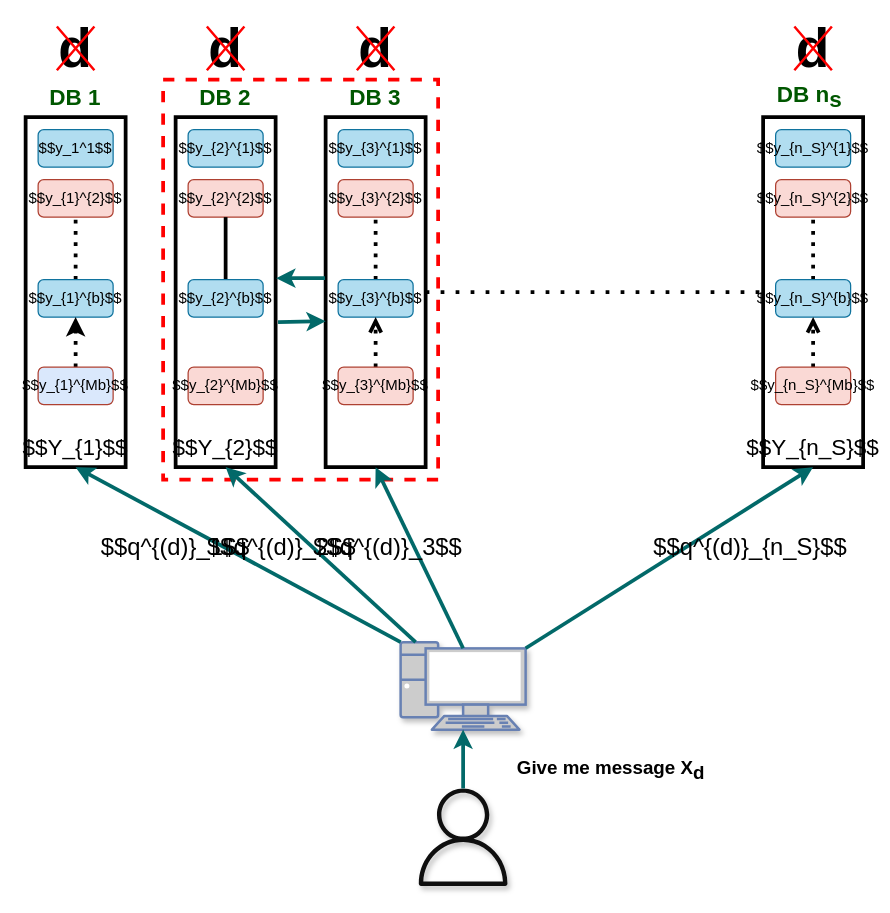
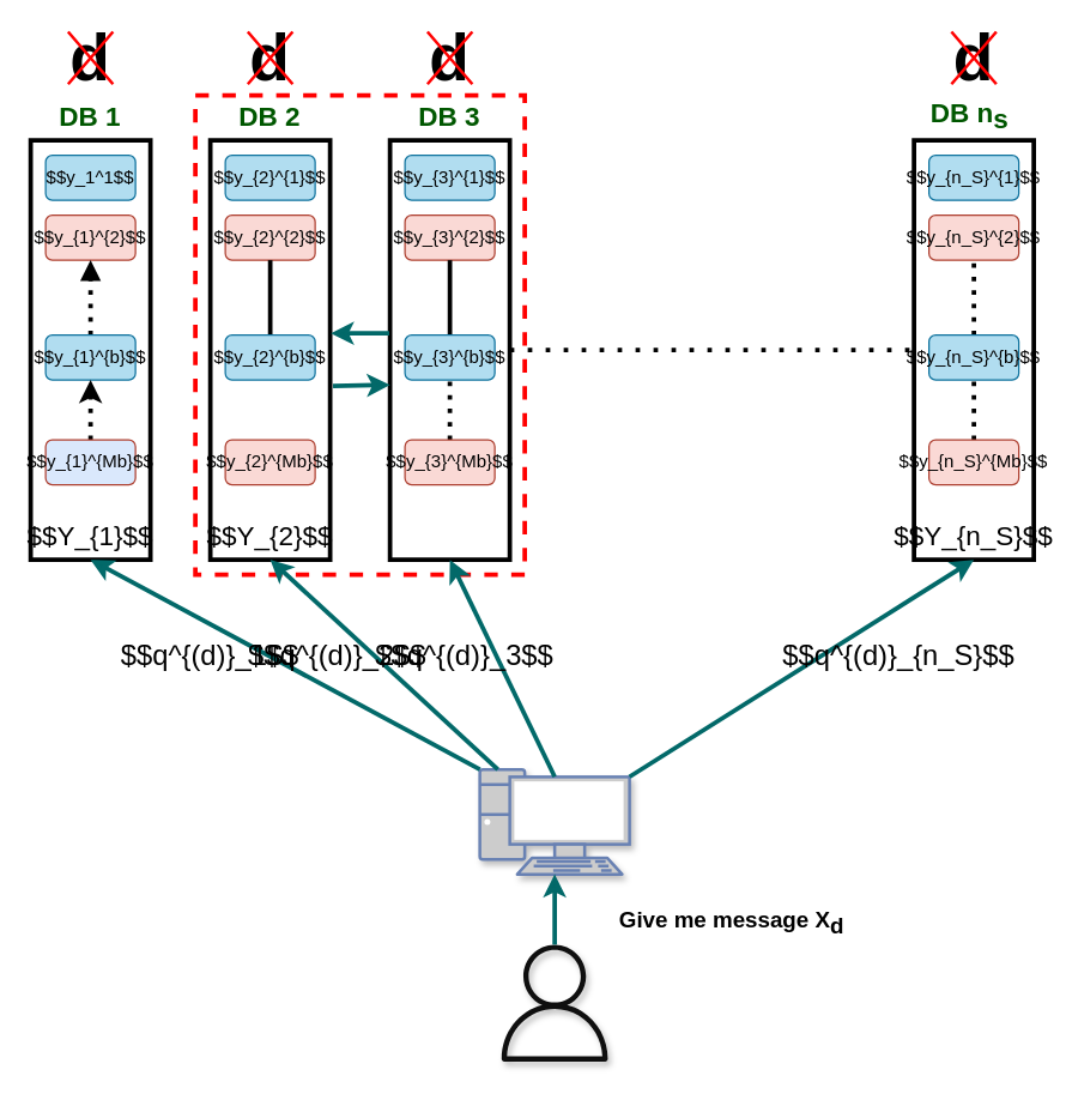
  <mxCell id="0" />
  <mxCell id="1" parent="0" />
  <mxCell id="2" value="" style="rounded=0;whiteSpace=wrap;html=1;strokeColor=#000000;fillColor=none;strokeWidth=3;" parent="1" vertex="1"><mxGeometry x="20" y="93" width="80" height="280" as="geometry" /></mxCell>
  <mxCell id="3" value="&lt;font&gt;$$y_1^1$$&lt;/font&gt;" style="rounded=1;whiteSpace=wrap;html=1;strokeColor=#10739e;fillColor=#b1ddf0;strokeWidth=1;fontColor=#000000;" parent="1" vertex="1"><mxGeometry x="30" y="103" width="60" height="30" as="geometry" /></mxCell>
  <mxCell id="4" value="$$y_{1}^{2}$$" style="rounded=1;whiteSpace=wrap;html=1;strokeColor=#ae4132;fillColor=#fad9d5;strokeWidth=1;fontColor=#000000;" parent="1" vertex="1"><mxGeometry x="30" y="143" width="60" height="30" as="geometry" /></mxCell>
- <mxCell id="5" value="" style="endArrow=none;dashed=1;html=1;rounded=0;strokeColor=#000000;entryX=0.5;entryY=1;entryDx=0;entryDy=0;exitX=0.5;exitY=0;exitDx=0;exitDy=0;dashPattern=1 2;strokeWidth=3;targetPerimeterSpacing=0;endSize=6;" parent="1" source="6" target="4" edge="1"><mxGeometry width="50" height="50" relative="1" as="geometry"><mxPoint x="30" y="303" as="sourcePoint" /><mxPoint x="80" y="193" as="targetPoint" /></mxGeometry></mxCell>
+ <mxCell id="5" value="" style="endArrow=block;dashed=1;html=1;rounded=0;strokeColor=#000000;entryX=0.5;entryY=1;entryDx=0;entryDy=0;exitX=0.5;exitY=0;exitDx=0;exitDy=0;dashPattern=1 2;strokeWidth=3;targetPerimeterSpacing=0;endSize=6;" parent="1" source="6" target="4" edge="1"><mxGeometry width="50" height="50" relative="1" as="geometry"><mxPoint x="30" y="303" as="sourcePoint" /><mxPoint x="80" y="193" as="targetPoint" /></mxGeometry></mxCell>
  <mxCell id="6" value="$$y_{1}^{b}$$" style="rounded=1;whiteSpace=wrap;html=1;strokeColor=#10739e;fillColor=#b1ddf0;strokeWidth=1;fontColor=#000000;" parent="1" vertex="1"><mxGeometry x="30" y="223" width="60" height="30" as="geometry" /></mxCell>
  <mxCell id="7" value="" style="endArrow=classic;dashed=1;html=1;rounded=0;strokeColor=#000000;exitX=0.5;exitY=0;exitDx=0;exitDy=0;dashPattern=1 2;strokeWidth=3;targetPerimeterSpacing=0;endSize=6;entryX=0.5;entryY=1;entryDx=0;entryDy=0;" parent="1" source="8" target="6" edge="1"><mxGeometry width="50" height="50" relative="1" as="geometry"><mxPoint x="30" y="373" as="sourcePoint" /><mxPoint x="50" y="263" as="targetPoint" /></mxGeometry></mxCell>
  <mxCell id="8" value="$$y_{1}^{Mb}$$" style="rounded=1;whiteSpace=wrap;html=1;strokeColor=#ae4132;fillColor=#dae8fc;strokeWidth=1;fontColor=#000000;" parent="1" vertex="1"><mxGeometry x="30" y="293" width="60" height="30" as="geometry" /></mxCell>
  <mxCell id="9" value="" style="rounded=0;whiteSpace=wrap;html=1;strokeColor=#000000;fillColor=none;strokeWidth=3;" parent="1" vertex="1"><mxGeometry x="140" y="93" width="80" height="280" as="geometry" /></mxCell>
  <mxCell id="10" value="$$y_{2}^{1}$$" style="rounded=1;whiteSpace=wrap;html=1;strokeColor=#10739e;fillColor=#b1ddf0;strokeWidth=1;fontColor=#000000;" parent="1" vertex="1"><mxGeometry x="150" y="103" width="60" height="30" as="geometry" /></mxCell>
  <mxCell id="11" value="$$y_{2}^{2}$$" style="rounded=1;whiteSpace=wrap;html=1;strokeColor=#ae4132;fillColor=#fad9d5;strokeWidth=1;fontColor=#000000;" parent="1" vertex="1"><mxGeometry x="150" y="143" width="60" height="30" as="geometry" /></mxCell>
  <mxCell id="12" value="" style="endArrow=none;dashed=0;html=1;rounded=0;strokeColor=#000000;entryX=0.5;entryY=1;entryDx=0;entryDy=0;exitX=0.5;exitY=0;exitDx=0;exitDy=0;dashPattern=1 2;strokeWidth=3;targetPerimeterSpacing=0;endSize=6;" parent="1" source="13" target="11" edge="1"><mxGeometry width="50" height="50" relative="1" as="geometry"><mxPoint x="150" y="303" as="sourcePoint" /><mxPoint x="200" y="193" as="targetPoint" /></mxGeometry></mxCell>
  <mxCell id="13" value="$$y_{2}^{b}$$" style="rounded=1;whiteSpace=wrap;html=1;strokeColor=#10739e;fillColor=#b1ddf0;strokeWidth=1;fontColor=#000000;" parent="1" vertex="1"><mxGeometry x="150" y="223" width="60" height="30" as="geometry" /></mxCell>
  <mxCell id="14" value="$$y_{2}^{Mb}$$" style="rounded=1;whiteSpace=wrap;html=1;strokeColor=#ae4132;fillColor=#fad9d5;strokeWidth=1;fontColor=#000000;" parent="1" vertex="1"><mxGeometry x="150" y="293" width="60" height="30" as="geometry" /></mxCell>
  <mxCell id="15" value="" style="rounded=0;whiteSpace=wrap;html=1;strokeColor=#000000;fillColor=none;strokeWidth=3;" parent="1" vertex="1"><mxGeometry x="260" y="93" width="80" height="280" as="geometry" /></mxCell>
  <mxCell id="16" value="$$y_{3}^{1}$$" style="rounded=1;whiteSpace=wrap;html=1;strokeColor=#10739e;fillColor=#b1ddf0;strokeWidth=1;fontColor=#000000;" parent="1" vertex="1"><mxGeometry x="270" y="103" width="60" height="30" as="geometry" /></mxCell>
  <mxCell id="17" value="$$y_{3}^{2}$$" style="rounded=1;whiteSpace=wrap;html=1;strokeColor=#ae4132;fillColor=#fad9d5;strokeWidth=1;fontColor=#000000;" parent="1" vertex="1"><mxGeometry x="270" y="143" width="60" height="30" as="geometry" /></mxCell>
- <mxCell id="18" value="" style="endArrow=none;dashed=1;html=1;rounded=0;strokeColor=#000000;entryX=0.5;entryY=1;entryDx=0;entryDy=0;exitX=0.5;exitY=0;exitDx=0;exitDy=0;dashPattern=1 2;strokeWidth=3;targetPerimeterSpacing=0;endSize=6;" parent="1" source="19" target="17" edge="1"><mxGeometry width="50" height="50" relative="1" as="geometry"><mxPoint x="270" y="303" as="sourcePoint" /><mxPoint x="320" y="193" as="targetPoint" /></mxGeometry></mxCell>
+ <mxCell id="18" value="" style="endArrow=none;dashed=0;html=1;rounded=0;strokeColor=#000000;entryX=0.5;entryY=1;entryDx=0;entryDy=0;exitX=0.5;exitY=0;exitDx=0;exitDy=0;dashPattern=1 2;strokeWidth=3;targetPerimeterSpacing=0;endSize=6;" parent="1" source="19" target="17" edge="1"><mxGeometry width="50" height="50" relative="1" as="geometry"><mxPoint x="270" y="303" as="sourcePoint" /><mxPoint x="320" y="193" as="targetPoint" /></mxGeometry></mxCell>
  <mxCell id="19" value="$$y_{3}^{b}$$" style="rounded=1;whiteSpace=wrap;html=1;strokeColor=#10739e;fillColor=#b1ddf0;strokeWidth=1;fontColor=#000000;" parent="1" vertex="1"><mxGeometry x="270" y="223" width="60" height="30" as="geometry" /></mxCell>
- <mxCell id="20" value="" style="endArrow=open;dashed=1;html=1;rounded=0;strokeColor=#000000;exitX=0.5;exitY=0;exitDx=0;exitDy=0;dashPattern=1 2;strokeWidth=3;targetPerimeterSpacing=0;endSize=6;entryX=0.5;entryY=1;entryDx=0;entryDy=0;" parent="1" source="21" target="19" edge="1"><mxGeometry width="50" height="50" relative="1" as="geometry"><mxPoint x="270" y="373" as="sourcePoint" /><mxPoint x="290" y="263" as="targetPoint" /></mxGeometry></mxCell>
+ <mxCell id="20" value="" style="endArrow=none;dashed=1;html=1;rounded=0;strokeColor=#000000;exitX=0.5;exitY=0;exitDx=0;exitDy=0;dashPattern=1 2;strokeWidth=3;targetPerimeterSpacing=0;endSize=6;entryX=0.5;entryY=1;entryDx=0;entryDy=0;" parent="1" source="21" target="19" edge="1"><mxGeometry width="50" height="50" relative="1" as="geometry"><mxPoint x="270" y="373" as="sourcePoint" /><mxPoint x="290" y="263" as="targetPoint" /></mxGeometry></mxCell>
  <mxCell id="21" value="$$y_{3}^{Mb}$$" style="rounded=1;whiteSpace=wrap;html=1;strokeColor=#ae4132;fillColor=#fad9d5;strokeWidth=1;fontColor=#000000;" parent="1" vertex="1"><mxGeometry x="270" y="293" width="60" height="30" as="geometry" /></mxCell>
  <mxCell id="22" value="" style="rounded=0;whiteSpace=wrap;html=1;strokeColor=#000000;fillColor=none;strokeWidth=3;" parent="1" vertex="1"><mxGeometry x="610" y="93" width="80" height="280" as="geometry" /></mxCell>
  <mxCell id="23" value="$$y_{n_S}^{1}$$" style="rounded=1;whiteSpace=wrap;html=1;strokeColor=#10739e;fillColor=#b1ddf0;strokeWidth=1;fontColor=#000000;" parent="1" vertex="1"><mxGeometry x="620" y="103" width="60" height="30" as="geometry" /></mxCell>
  <mxCell id="24" value="$$y_{n_S}^{2}$$" style="rounded=1;whiteSpace=wrap;html=1;strokeColor=#ae4132;fillColor=#fad9d5;strokeWidth=1;fontColor=#000000;" parent="1" vertex="1"><mxGeometry x="620" y="143" width="60" height="30" as="geometry" /></mxCell>
  <mxCell id="25" value="" style="endArrow=none;dashed=1;html=1;rounded=0;strokeColor=#000000;entryX=0.5;entryY=1;entryDx=0;entryDy=0;exitX=0.5;exitY=0;exitDx=0;exitDy=0;dashPattern=1 2;strokeWidth=3;targetPerimeterSpacing=0;endSize=6;" parent="1" source="26" target="24" edge="1"><mxGeometry width="50" height="50" relative="1" as="geometry"><mxPoint x="620" y="303" as="sourcePoint" /><mxPoint x="670" y="193" as="targetPoint" /></mxGeometry></mxCell>
  <mxCell id="26" value="$$y_{n_S}^{b}$$" style="rounded=1;whiteSpace=wrap;html=1;strokeColor=#10739e;fillColor=#b1ddf0;strokeWidth=1;fontColor=#000000;" parent="1" vertex="1"><mxGeometry x="620" y="223" width="60" height="30" as="geometry" /></mxCell>
- <mxCell id="27" value="" style="endArrow=open;dashed=1;html=1;rounded=0;strokeColor=#000000;exitX=0.5;exitY=0;exitDx=0;exitDy=0;dashPattern=1 2;strokeWidth=3;targetPerimeterSpacing=0;endSize=6;entryX=0.5;entryY=1;entryDx=0;entryDy=0;" parent="1" source="28" target="26" edge="1"><mxGeometry width="50" height="50" relative="1" as="geometry"><mxPoint x="620" y="373" as="sourcePoint" /><mxPoint x="640" y="263" as="targetPoint" /></mxGeometry></mxCell>
+ <mxCell id="27" value="" style="endArrow=none;dashed=1;html=1;rounded=0;strokeColor=#000000;exitX=0.5;exitY=0;exitDx=0;exitDy=0;dashPattern=1 2;strokeWidth=3;targetPerimeterSpacing=0;endSize=6;entryX=0.5;entryY=1;entryDx=0;entryDy=0;" parent="1" source="28" target="26" edge="1"><mxGeometry width="50" height="50" relative="1" as="geometry"><mxPoint x="620" y="373" as="sourcePoint" /><mxPoint x="640" y="263" as="targetPoint" /></mxGeometry></mxCell>
  <mxCell id="28" value="$$y_{n_S}^{Mb}$$" style="rounded=1;whiteSpace=wrap;html=1;strokeColor=#ae4132;fillColor=#fad9d5;strokeWidth=1;fontColor=#000000;" parent="1" vertex="1"><mxGeometry x="620" y="293" width="60" height="30" as="geometry" /></mxCell>
  <mxCell id="29" value="" style="endArrow=none;dashed=1;html=1;dashPattern=1 3;strokeWidth=3;rounded=0;strokeColor=#000000;exitX=1;exitY=0.5;exitDx=0;exitDy=0;entryX=0;entryY=0.5;entryDx=0;entryDy=0;" parent="1" source="15" target="22" edge="1"><mxGeometry width="50" height="50" relative="1" as="geometry"><mxPoint x="370" y="283" as="sourcePoint" /><mxPoint x="570" y="223" as="targetPoint" /></mxGeometry></mxCell>
  <mxCell id="30" value="&lt;font style=&quot;font-size: 18px;&quot;&gt;DB 1&lt;/font&gt;" style="text;html=1;strokeColor=none;fillColor=none;align=center;verticalAlign=middle;whiteSpace=wrap;rounded=0;fontColor=#005700;strokeWidth=3;fontSize=18;fontStyle=1" parent="1" vertex="1"><mxGeometry x="30" y="63" width="60" height="30" as="geometry" /></mxCell>
  <mxCell id="31" value="DB 2" style="text;html=1;strokeColor=none;fillColor=none;align=center;verticalAlign=middle;whiteSpace=wrap;rounded=0;fontColor=#005700;strokeWidth=3;fontSize=18;fontStyle=1" parent="1" vertex="1"><mxGeometry x="150" y="63" width="60" height="30" as="geometry" /></mxCell>
  <mxCell id="32" value="DB 3" style="text;html=1;strokeColor=none;fillColor=none;align=center;verticalAlign=middle;whiteSpace=wrap;rounded=0;fontColor=#005700;strokeWidth=3;fontSize=18;fontStyle=1" parent="1" vertex="1"><mxGeometry x="270" y="63" width="60" height="30" as="geometry" /></mxCell>
  <mxCell id="33" value="DB &lt;span style=&quot;font-size: 18px;&quot;&gt;n&lt;/span&gt;&lt;sub style=&quot;font-size: 18px;&quot;&gt;&lt;span style=&quot;font-size: 18px;&quot;&gt;s&lt;/span&gt;&amp;nbsp;&lt;/sub&gt;" style="text;html=1;strokeColor=none;fillColor=none;align=center;verticalAlign=middle;whiteSpace=wrap;rounded=0;fontColor=#005700;strokeWidth=3;fontSize=18;fontStyle=1" parent="1" vertex="1"><mxGeometry x="620" y="63" width="60" height="30" as="geometry" /></mxCell>
  <mxCell id="34" value="" style="rounded=0;whiteSpace=wrap;html=1;strokeColor=#FF0000;fillColor=none;dashed=1;strokeWidth=3;" parent="1" vertex="1"><mxGeometry x="130" y="63" width="220" height="320" as="geometry" /></mxCell>
  <mxCell id="35" value="" style="sketch=0;outlineConnect=0;fontColor=#333333;fillColor=#0f0f0f;strokeColor=#666666;dashed=0;verticalLabelPosition=bottom;verticalAlign=top;align=center;html=1;fontSize=12;fontStyle=0;aspect=fixed;pointerEvents=1;shape=mxgraph.aws4.user;strokeWidth=3;shadow=1;" parent="1" vertex="1"><mxGeometry x="331" y="630" width="78" height="78" as="geometry" /></mxCell>
  <mxCell id="36" value="" style="fontColor=#0066CC;verticalAlign=top;verticalLabelPosition=bottom;labelPosition=center;align=center;html=1;outlineConnect=0;fillColor=#CCCCCC;strokeColor=#6881B3;gradientColor=none;gradientDirection=north;strokeWidth=3;shape=mxgraph.networks.pc;shadow=1;" parent="1" vertex="1"><mxGeometry x="320" y="513" width="100" height="70" as="geometry" /></mxCell>
  <mxCell id="37" value="" style="endArrow=classic;html=1;rounded=0;strokeWidth=3;strokeColor=#026969;" parent="1" source="35" target="36" edge="1"><mxGeometry width="50" height="50" relative="1" as="geometry"><mxPoint x="376" y="663" as="sourcePoint" /><mxPoint x="376" y="603" as="targetPoint" /></mxGeometry></mxCell>
  <mxCell id="38" value="Give me message X&lt;sub style=&quot;font-size: 15px;&quot;&gt;d&lt;/sub&gt;" style="text;html=1;strokeColor=none;fillColor=none;align=center;verticalAlign=middle;whiteSpace=wrap;rounded=0;fontColor=#000000;fontSize=15;fontStyle=1" parent="1" vertex="1"><mxGeometry x="409" y="600" width="159" height="30" as="geometry" /></mxCell>
  <mxCell id="39" value="" style="endArrow=classic;html=1;rounded=0;entryX=0.5;entryY=1;entryDx=0;entryDy=0;strokeColor=#026969;strokeWidth=3;exitX=1;exitY=0.07;exitDx=0;exitDy=0;exitPerimeter=0;" parent="1" source="36" target="22" edge="1"><mxGeometry width="50" height="50" relative="1" as="geometry"><mxPoint x="450" y="503" as="sourcePoint" /><mxPoint x="710" y="293" as="targetPoint" /></mxGeometry></mxCell>
  <mxCell id="40" value="" style="endArrow=classic;html=1;rounded=0;strokeColor=#026969;strokeWidth=3;entryX=0.5;entryY=1;entryDx=0;entryDy=0;" parent="1" source="36" target="9" edge="1"><mxGeometry width="50" height="50" relative="1" as="geometry"><mxPoint x="350" y="523" as="sourcePoint" /><mxPoint x="200" y="383" as="targetPoint" /></mxGeometry></mxCell>
  <mxCell id="41" value="" style="endArrow=classic;html=1;rounded=0;entryX=0.5;entryY=1;entryDx=0;entryDy=0;strokeColor=#026969;strokeWidth=3;exitX=0;exitY=0;exitDx=0;exitDy=0;exitPerimeter=0;" parent="1" source="36" target="2" edge="1"><mxGeometry width="50" height="50" relative="1" as="geometry"><mxPoint x="260" y="523" as="sourcePoint" /><mxPoint x="50" y="293" as="targetPoint" /></mxGeometry></mxCell>
  <mxCell id="42" value="" style="endArrow=classic;html=1;rounded=0;entryX=0.5;entryY=1;entryDx=0;entryDy=0;strokeColor=#026969;strokeWidth=3;exitX=0.5;exitY=0.07;exitDx=0;exitDy=0;exitPerimeter=0;" parent="1" source="36" target="15" edge="1"><mxGeometry width="50" height="50" relative="1" as="geometry"><mxPoint x="360" y="513" as="sourcePoint" /><mxPoint x="250" y="293" as="targetPoint" /></mxGeometry></mxCell>
  <mxCell id="43" value="$$q^{(d)}_1$$" style="text;html=1;strokeColor=none;fillColor=none;align=center;verticalAlign=middle;whiteSpace=wrap;rounded=0;fontColor=#000000;fontSize=19;rotation=0;" parent="1" vertex="1"><mxGeometry x="110" y="423" width="60" height="30" as="geometry" /></mxCell>
  <mxCell id="44" value="$$q^{(d)}_2$$" style="text;html=1;strokeColor=none;fillColor=none;align=center;verticalAlign=middle;whiteSpace=wrap;rounded=0;fontColor=#000000;fontSize=19;rotation=0;" parent="1" vertex="1"><mxGeometry x="195" y="423" width="60" height="30" as="geometry" /></mxCell>
  <mxCell id="45" value="$$q^{(d)}_3$$" style="text;html=1;strokeColor=none;fillColor=none;align=center;verticalAlign=middle;whiteSpace=wrap;rounded=0;fontColor=#000000;fontSize=19;rotation=0;" parent="1" vertex="1"><mxGeometry x="280" y="423" width="60" height="30" as="geometry" /></mxCell>
  <mxCell id="46" value="$$q^{(d)}_{n_S}$$" style="text;html=1;strokeColor=none;fillColor=none;align=center;verticalAlign=middle;whiteSpace=wrap;rounded=0;fontColor=#000000;fontSize=19;rotation=0;" parent="1" vertex="1"><mxGeometry x="570" y="423" width="60" height="30" as="geometry" /></mxCell>
  <mxCell id="47" value="" style="endArrow=classic;html=1;rounded=0;strokeColor=#026969;strokeWidth=3;entryX=0;entryY=0.583;entryDx=0;entryDy=0;entryPerimeter=0;exitX=1.024;exitY=0.586;exitDx=0;exitDy=0;exitPerimeter=0;" parent="1" source="9" target="15" edge="1"><mxGeometry width="50" height="50" relative="1" as="geometry"><mxPoint x="230" y="243" as="sourcePoint" /><mxPoint x="250" y="233" as="targetPoint" /></mxGeometry></mxCell>
  <mxCell id="48" value="" style="endArrow=classic;html=1;rounded=0;strokeColor=#026969;strokeWidth=3;entryX=1.006;entryY=0.46;entryDx=0;entryDy=0;entryPerimeter=0;exitX=-0.006;exitY=0.46;exitDx=0;exitDy=0;exitPerimeter=0;" parent="1" source="15" target="9" edge="1"><mxGeometry width="50" height="50" relative="1" as="geometry"><mxPoint x="232" y="244" as="sourcePoint" /><mxPoint x="270" y="243" as="targetPoint" /></mxGeometry></mxCell>
  <mxCell id="49" value="d" style="text;html=1;fillColor=none;align=center;verticalAlign=middle;whiteSpace=wrap;rounded=0;fontColor=#000000;fontSize=44;fontStyle=1;strokeWidth=4;" parent="1" vertex="1"><mxGeometry x="160" y="23" width="40" height="30" as="geometry" /></mxCell>
  <mxCell id="50" value="" style="shape=mxgraph.sysml.x;strokeColor=#FF0000;strokeWidth=2;fontSize=44;" parent="1" vertex="1"><mxGeometry x="165" y="20.5" width="30" height="35" as="geometry" /></mxCell>
  <mxCell id="51" value="d" style="text;html=1;fillColor=none;align=center;verticalAlign=middle;whiteSpace=wrap;rounded=0;fontColor=#000000;fontSize=44;fontStyle=1;strokeWidth=4;" parent="1" vertex="1"><mxGeometry x="40" y="23" width="40" height="30" as="geometry" /></mxCell>
  <mxCell id="52" value="" style="shape=mxgraph.sysml.x;strokeColor=#FF0000;strokeWidth=2;fontSize=44;" parent="1" vertex="1"><mxGeometry x="45" y="20.5" width="30" height="35" as="geometry" /></mxCell>
  <mxCell id="53" value="d" style="text;html=1;fillColor=none;align=center;verticalAlign=middle;whiteSpace=wrap;rounded=0;fontColor=#000000;fontSize=44;fontStyle=1;strokeWidth=4;" parent="1" vertex="1"><mxGeometry x="280" y="23" width="40" height="30" as="geometry" /></mxCell>
  <mxCell id="54" value="" style="shape=mxgraph.sysml.x;strokeColor=#FF0000;strokeWidth=2;fontSize=44;" parent="1" vertex="1"><mxGeometry x="285" y="20.5" width="30" height="35" as="geometry" /></mxCell>
  <mxCell id="55" value="d" style="text;html=1;fillColor=none;align=center;verticalAlign=middle;whiteSpace=wrap;rounded=0;fontColor=#000000;fontSize=44;fontStyle=1;strokeWidth=4;" parent="1" vertex="1"><mxGeometry x="630" y="23" width="40" height="30" as="geometry" /></mxCell>
  <mxCell id="56" value="" style="shape=mxgraph.sysml.x;strokeColor=#FF0000;strokeWidth=2;fontSize=44;" parent="1" vertex="1"><mxGeometry x="635" y="20.5" width="30" height="35" as="geometry" /></mxCell>
  <mxCell id="57" value="$$Y_{1}$$" style="text;html=1;strokeColor=none;fillColor=none;align=center;verticalAlign=middle;whiteSpace=wrap;rounded=0;fontColor=#000000;fontSize=18;fontStyle=0" parent="1" vertex="1"><mxGeometry x="30" y="343" width="60" height="30" as="geometry" /></mxCell>
  <mxCell id="58" value="$$Y_{2}$$" style="text;html=1;strokeColor=none;fillColor=none;align=center;verticalAlign=middle;whiteSpace=wrap;rounded=0;fontColor=#000000;fontSize=18;fontStyle=0" parent="1" vertex="1"><mxGeometry x="150" y="343" width="60" height="30" as="geometry" /></mxCell>
  <mxCell id="59" value="$$Y_{n_S}$$" style="text;html=1;strokeColor=none;fillColor=none;align=center;verticalAlign=middle;whiteSpace=wrap;rounded=0;fontColor=#000000;fontSize=18;fontStyle=0" parent="1" vertex="1"><mxGeometry x="620" y="343" width="60" height="30" as="geometry" /></mxCell>
